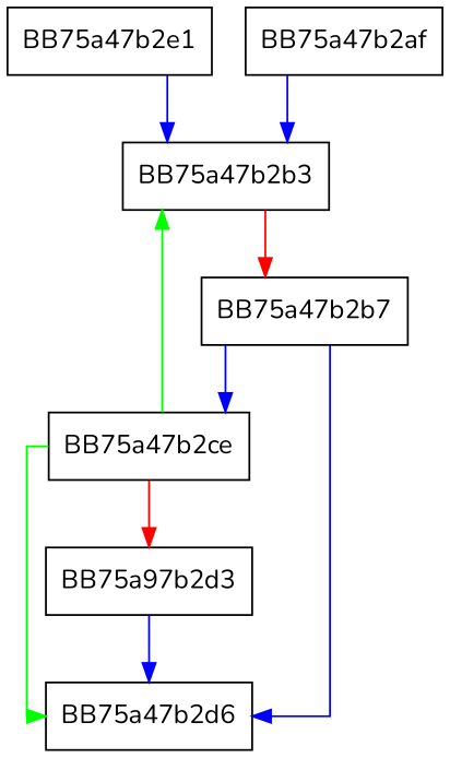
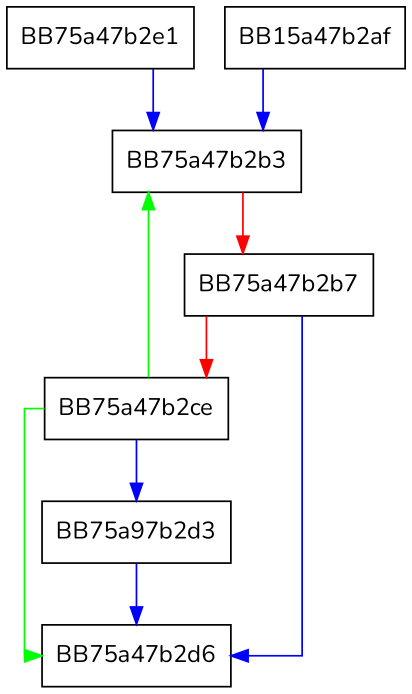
  digraph {
    fontname=Nunito
    splines=ortho
    node [fontname=Nunito shape=box]
    edge [color=blue fontname=Nunito]
    BB75a47b2e1
    BB75a47b2b3
-   BB75a47b2af
+   BB75a47b2af [label=BB15a47b2af]
    BB75a47b2b7
    BB75a47b2ce
    BB75a47b2d6
    n7 [label=BB75a97b2d3]
    BB75a47b2e1 -> BB75a47b2b3
    BB75a47b2b3 -> BB75a47b2b7 [color=red]
    BB75a47b2af -> BB75a47b2b3
-   BB75a47b2b7 -> BB75a47b2ce
+   BB75a47b2b7 -> BB75a47b2ce [color=red]
    BB75a47b2b7 -> BB75a47b2d6
    BB75a47b2ce -> BB75a47b2b3 [color=green]
    BB75a47b2ce -> BB75a47b2d6 [color=green]
-   BB75a47b2ce -> n7 [color=red]
+   BB75a47b2ce -> n7
    n7 -> BB75a47b2d6
  }
